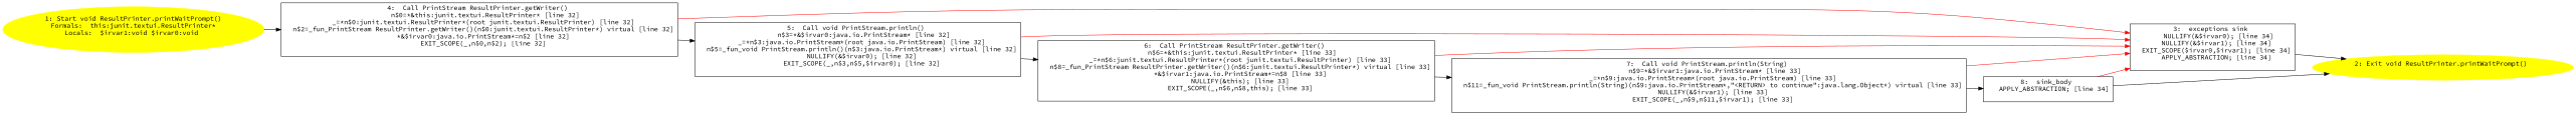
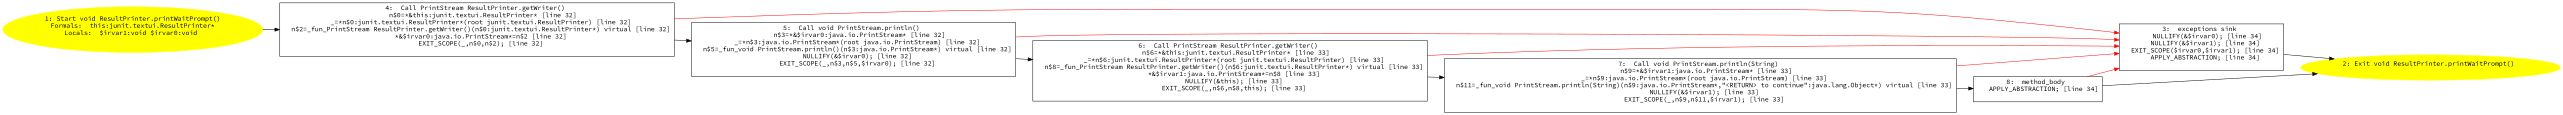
  digraph {
    rankdir=LR
    fontname="Source Code Pro"
    node [fontname="Source Code Pro" shape=box]
    edge [fontname="Source Code Pro"]
    n1 [color=yellow label="1: Start void ResultPrinter.printWaitPrompt()\nFormals:  this:junit.textui.ResultPrinter*\nLocals:  $irvar1:void $irvar0:void \n  " style=filled shape=""]
    n2 [label="4:  Call PrintStream ResultPrinter.getWriter() \n   n$0=*&this:junit.textui.ResultPrinter* [line 32]\n  _=*n$0:junit.textui.ResultPrinter*(root junit.textui.ResultPrinter) [line 32]\n  n$2=_fun_PrintStream ResultPrinter.getWriter()(n$0:junit.textui.ResultPrinter*) virtual [line 32]\n  *&$irvar0:java.io.PrintStream*=n$2 [line 32]\n  EXIT_SCOPE(_,n$0,n$2); [line 32]\n "]
    n3 [label="3:  exceptions sink \n   NULLIFY(&$irvar0); [line 34]\n  NULLIFY(&$irvar1); [line 34]\n  EXIT_SCOPE($irvar0,$irvar1); [line 34]\n  APPLY_ABSTRACTION; [line 34]\n "]
    n4 [label="5:  Call void PrintStream.println() \n   n$3=*&$irvar0:java.io.PrintStream* [line 32]\n  _=*n$3:java.io.PrintStream*(root java.io.PrintStream) [line 32]\n  n$5=_fun_void PrintStream.println()(n$3:java.io.PrintStream*) virtual [line 32]\n  NULLIFY(&$irvar0); [line 32]\n  EXIT_SCOPE(_,n$3,n$5,$irvar0); [line 32]\n "]
    n5 [color=yellow label="2: Exit void ResultPrinter.printWaitPrompt() \n  " style=filled shape=""]
    n6 [label="6:  Call PrintStream ResultPrinter.getWriter() \n   n$6=*&this:junit.textui.ResultPrinter* [line 33]\n  _=*n$6:junit.textui.ResultPrinter*(root junit.textui.ResultPrinter) [line 33]\n  n$8=_fun_PrintStream ResultPrinter.getWriter()(n$6:junit.textui.ResultPrinter*) virtual [line 33]\n  *&$irvar1:java.io.PrintStream*=n$8 [line 33]\n  NULLIFY(&this); [line 33]\n  EXIT_SCOPE(_,n$6,n$8,this); [line 33]\n "]
    n7 [label="7:  Call void PrintStream.println(String) \n   n$9=*&$irvar1:java.io.PrintStream* [line 33]\n  _=*n$9:java.io.PrintStream*(root java.io.PrintStream) [line 33]\n  n$11=_fun_void PrintStream.println(String)(n$9:java.io.PrintStream*,\"<RETURN> to continue\":java.lang.Object*) virtual [line 33]\n  NULLIFY(&$irvar1); [line 33]\n  EXIT_SCOPE(_,n$9,n$11,$irvar1); [line 33]\n "]
-   n8 [label="8:  sink_body \n   APPLY_ABSTRACTION; [line 34]\n "]
+   n8 [label="8:  method_body \n   APPLY_ABSTRACTION; [line 34]\n "]
    n1 -> n2
    n2 -> n3 [color=red]
    n2 -> n4
    n3 -> n5
    n4 -> n3 [color=red]
    n4 -> n6
    n6 -> n3 [color=red]
    n6 -> n7
    n7 -> n3 [color=red]
    n7 -> n8
    n8 -> n3 [color=red]
    n8 -> n5
  }
